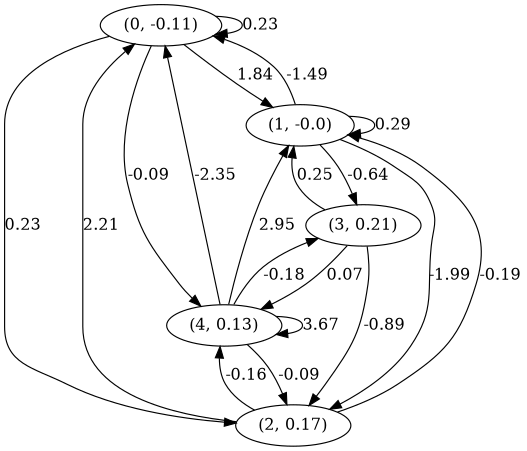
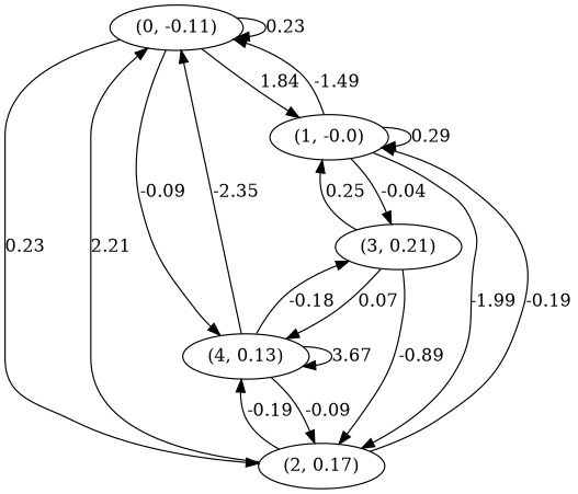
  digraph {
    n1 [label="(0, -0.11)"]
    n2 [label="(1, -0.0)"]
    n3 [label="(2, 0.17)"]
    n4 [label="(4, 0.13)"]
    n5 [label="(3, 0.21)"]
    n1 -> n1 [label=0.23]
    n1 -> n2 [label=1.84]
    n1 -> n3 [label=0.23]
    n1 -> n4 [label=-0.09]
    n2 -> n1 [label=-1.49]
    n2 -> n2 [label=0.29]
    n2 -> n3 [label=-1.99]
-   n2 -> n5 [label=-0.64]
+   n2 -> n5 [label=-0.04]
    n3 -> n1 [label=2.21]
    n3 -> n2 [label=-0.19]
-   n3 -> n4 [label=-0.16]
+   n3 -> n4 [label=-0.19]
    n4 -> n1 [label=-2.35]
-   n4 -> n2 [label=2.95]
    n4 -> n3 [label=-0.09]
    n4 -> n4 [label=3.67]
    n4 -> n5 [label=-0.18]
    n5 -> n2 [label=0.25]
    n5 -> n3 [label=-0.89]
    n5 -> n4 [label=0.07]
  }
